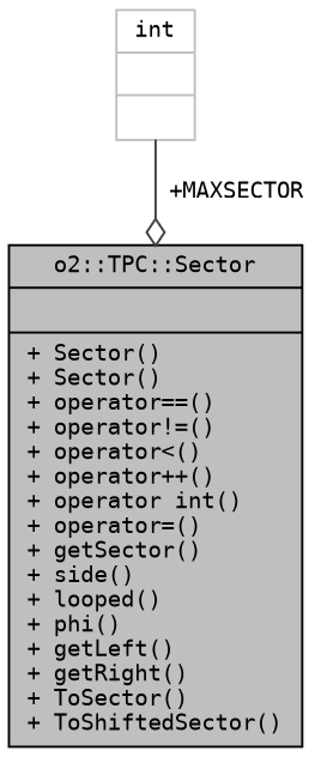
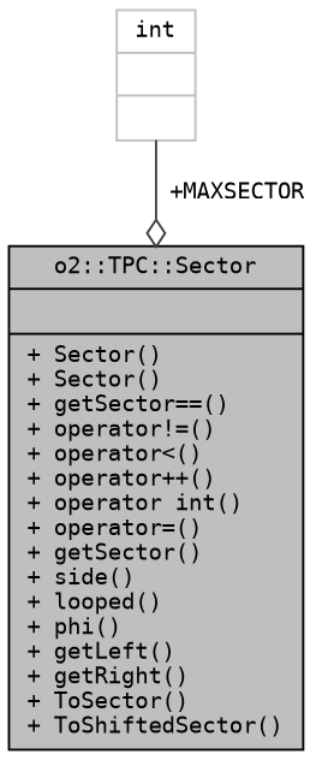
  digraph {
    fontname="DejaVu Sans Mono"
    node [fontname="DejaVu Sans Mono" fontsize=10 shape=record]
-   n1 [color=black fillcolor=grey75 fontcolor=black height=0.2 label="{o2::TPC::Sector\n||+ Sector()\l+ Sector()\l+ operator==()\l+ operator!=()\l+ operator\<()\l+ operator++()\l+ operator int()\l+ operator=()\l+ getSector()\l+ side()\l+ looped()\l+ phi()\l+ getLeft()\l+ getRight()\l+ ToSector()\l+ ToShiftedSector()\l}" style=filled width=0.4]
+   n1 [color=black fillcolor=grey75 fontcolor=black height=0.2 label="{o2::TPC::Sector\n||+ Sector()\l+ Sector()\l+ getSector==()\l+ operator!=()\l+ operator\<()\l+ operator++()\l+ operator int()\l+ operator=()\l+ getSector()\l+ side()\l+ looped()\l+ phi()\l+ getLeft()\l+ getRight()\l+ ToSector()\l+ ToShiftedSector()\l}" style=filled width=0.4]
    n2 [color=grey75 height=0.2 label="{int\n||}" width=0.4]
    n2 -> n1 [arrowhead=odiamond color=grey25 fontname="DejaVu Sans Mono" fontsize=10 label=" +MAXSECTOR" labelfontname=Helvetica labelfontsize=10 style=solid]
  }
